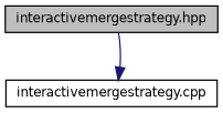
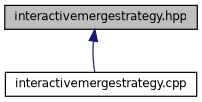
  digraph {
    node [color=black fontname=Helvetica fontsize=10 shape=record style=filled]
    n1 [fillcolor=grey75 fontcolor=black height=0.2 label="interactivemergestrategy.hpp" width=0.4]
    n2 [fillcolor=white height=0.2 label="interactivemergestrategy.cpp" width=0.4]
-   n2 -> n1 [color=midnightblue dir=back fontname=Helvetica fontsize=10 labelfontname=Helvetica labelfontsize=10 style=solid]
+   n1 -> n2 [color=midnightblue dir=back fontname=Helvetica fontsize=10 labelfontname=Helvetica labelfontsize=10 style=solid]
  }
